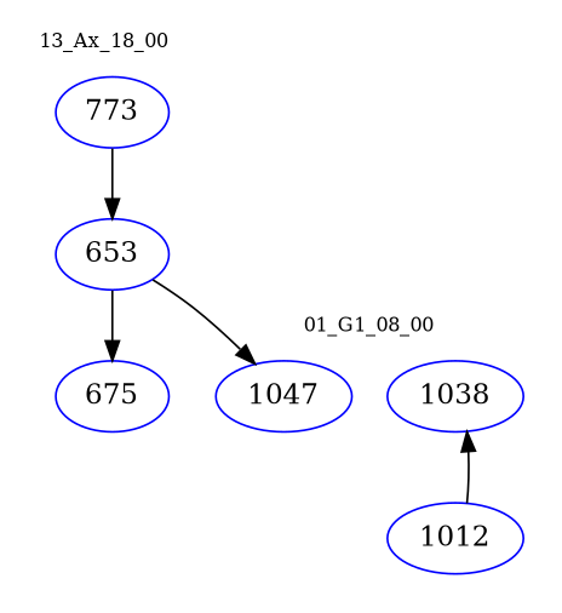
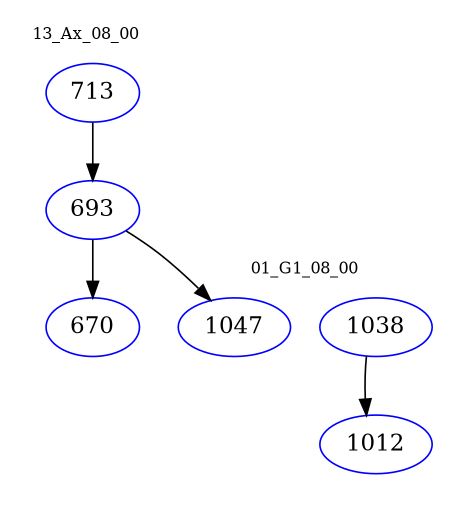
  digraph {
    node [color=blue]
    edge [color=black]
-   n1 [label=773]
-   n2 [label=675]
-   n3 [label=653]
+   n1 [label=713]
+   n2 [label=670]
+   n3 [label=693]
    n4 [label=1038]
    n5 [label=1012]
    n6 [label=1047]
    subgraph cluster_1 {
      color=white
      fontsize=10
-     label="13_Ax_18_00"
+     label="13_Ax_08_00"
      n1
      n2
      n3
    }
    subgraph cluster_2 {
      color=white
      fontsize=10
      label="01_G1_08_00"
      n4
      n5
      n6
    }
    n1 -> n3
    n3 -> n2
    n3 -> n6
-   n5 -> n4
+   n4 -> n5
  }
